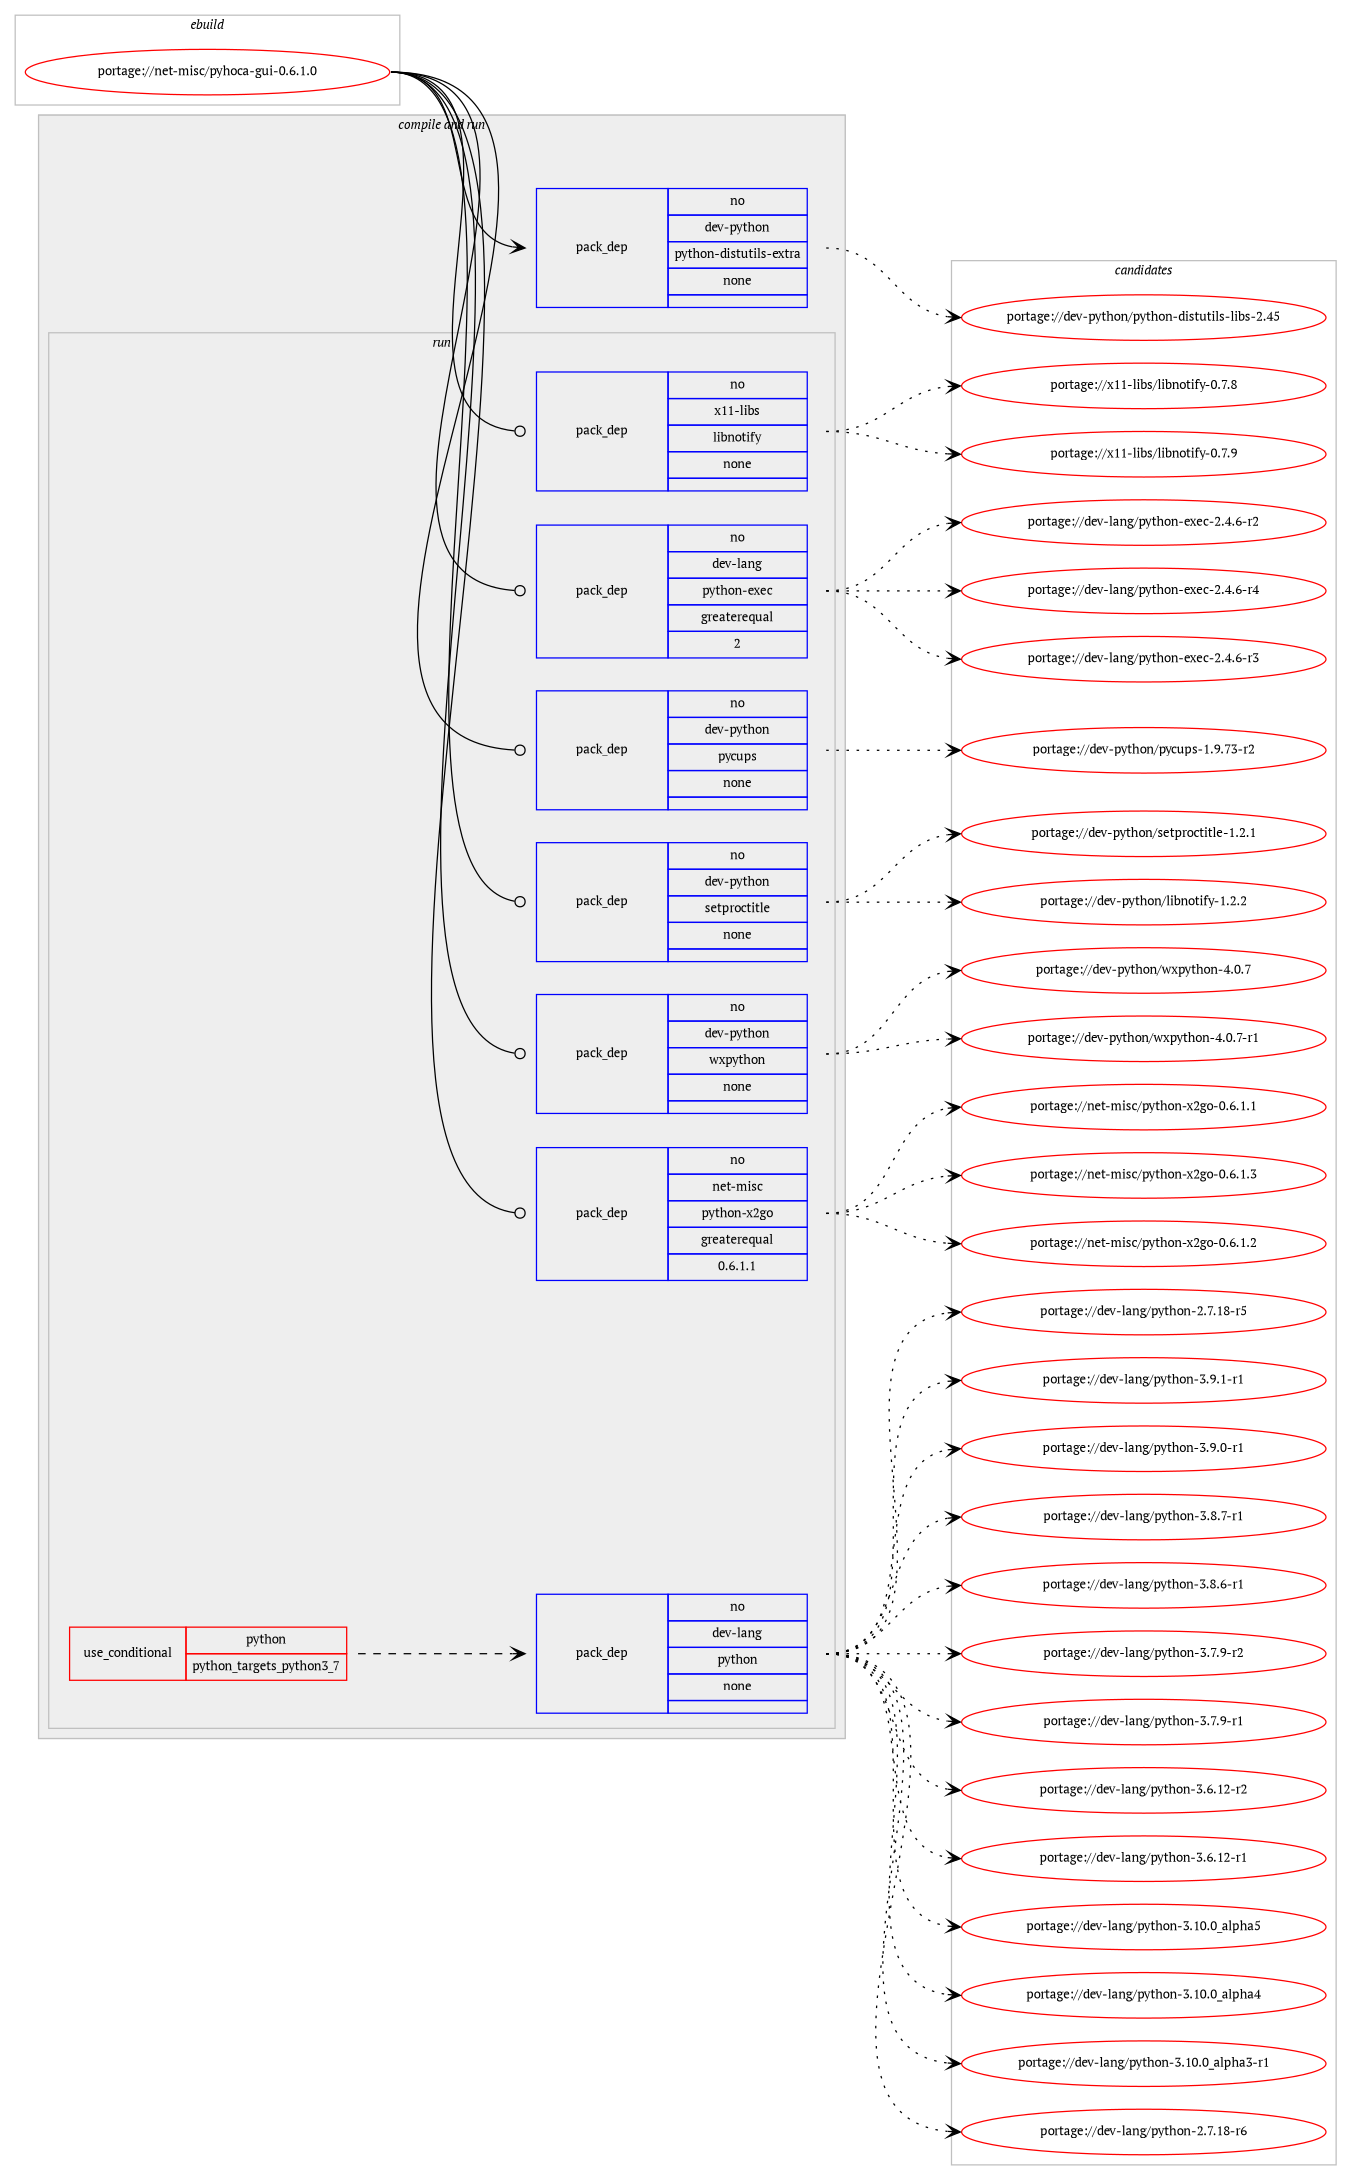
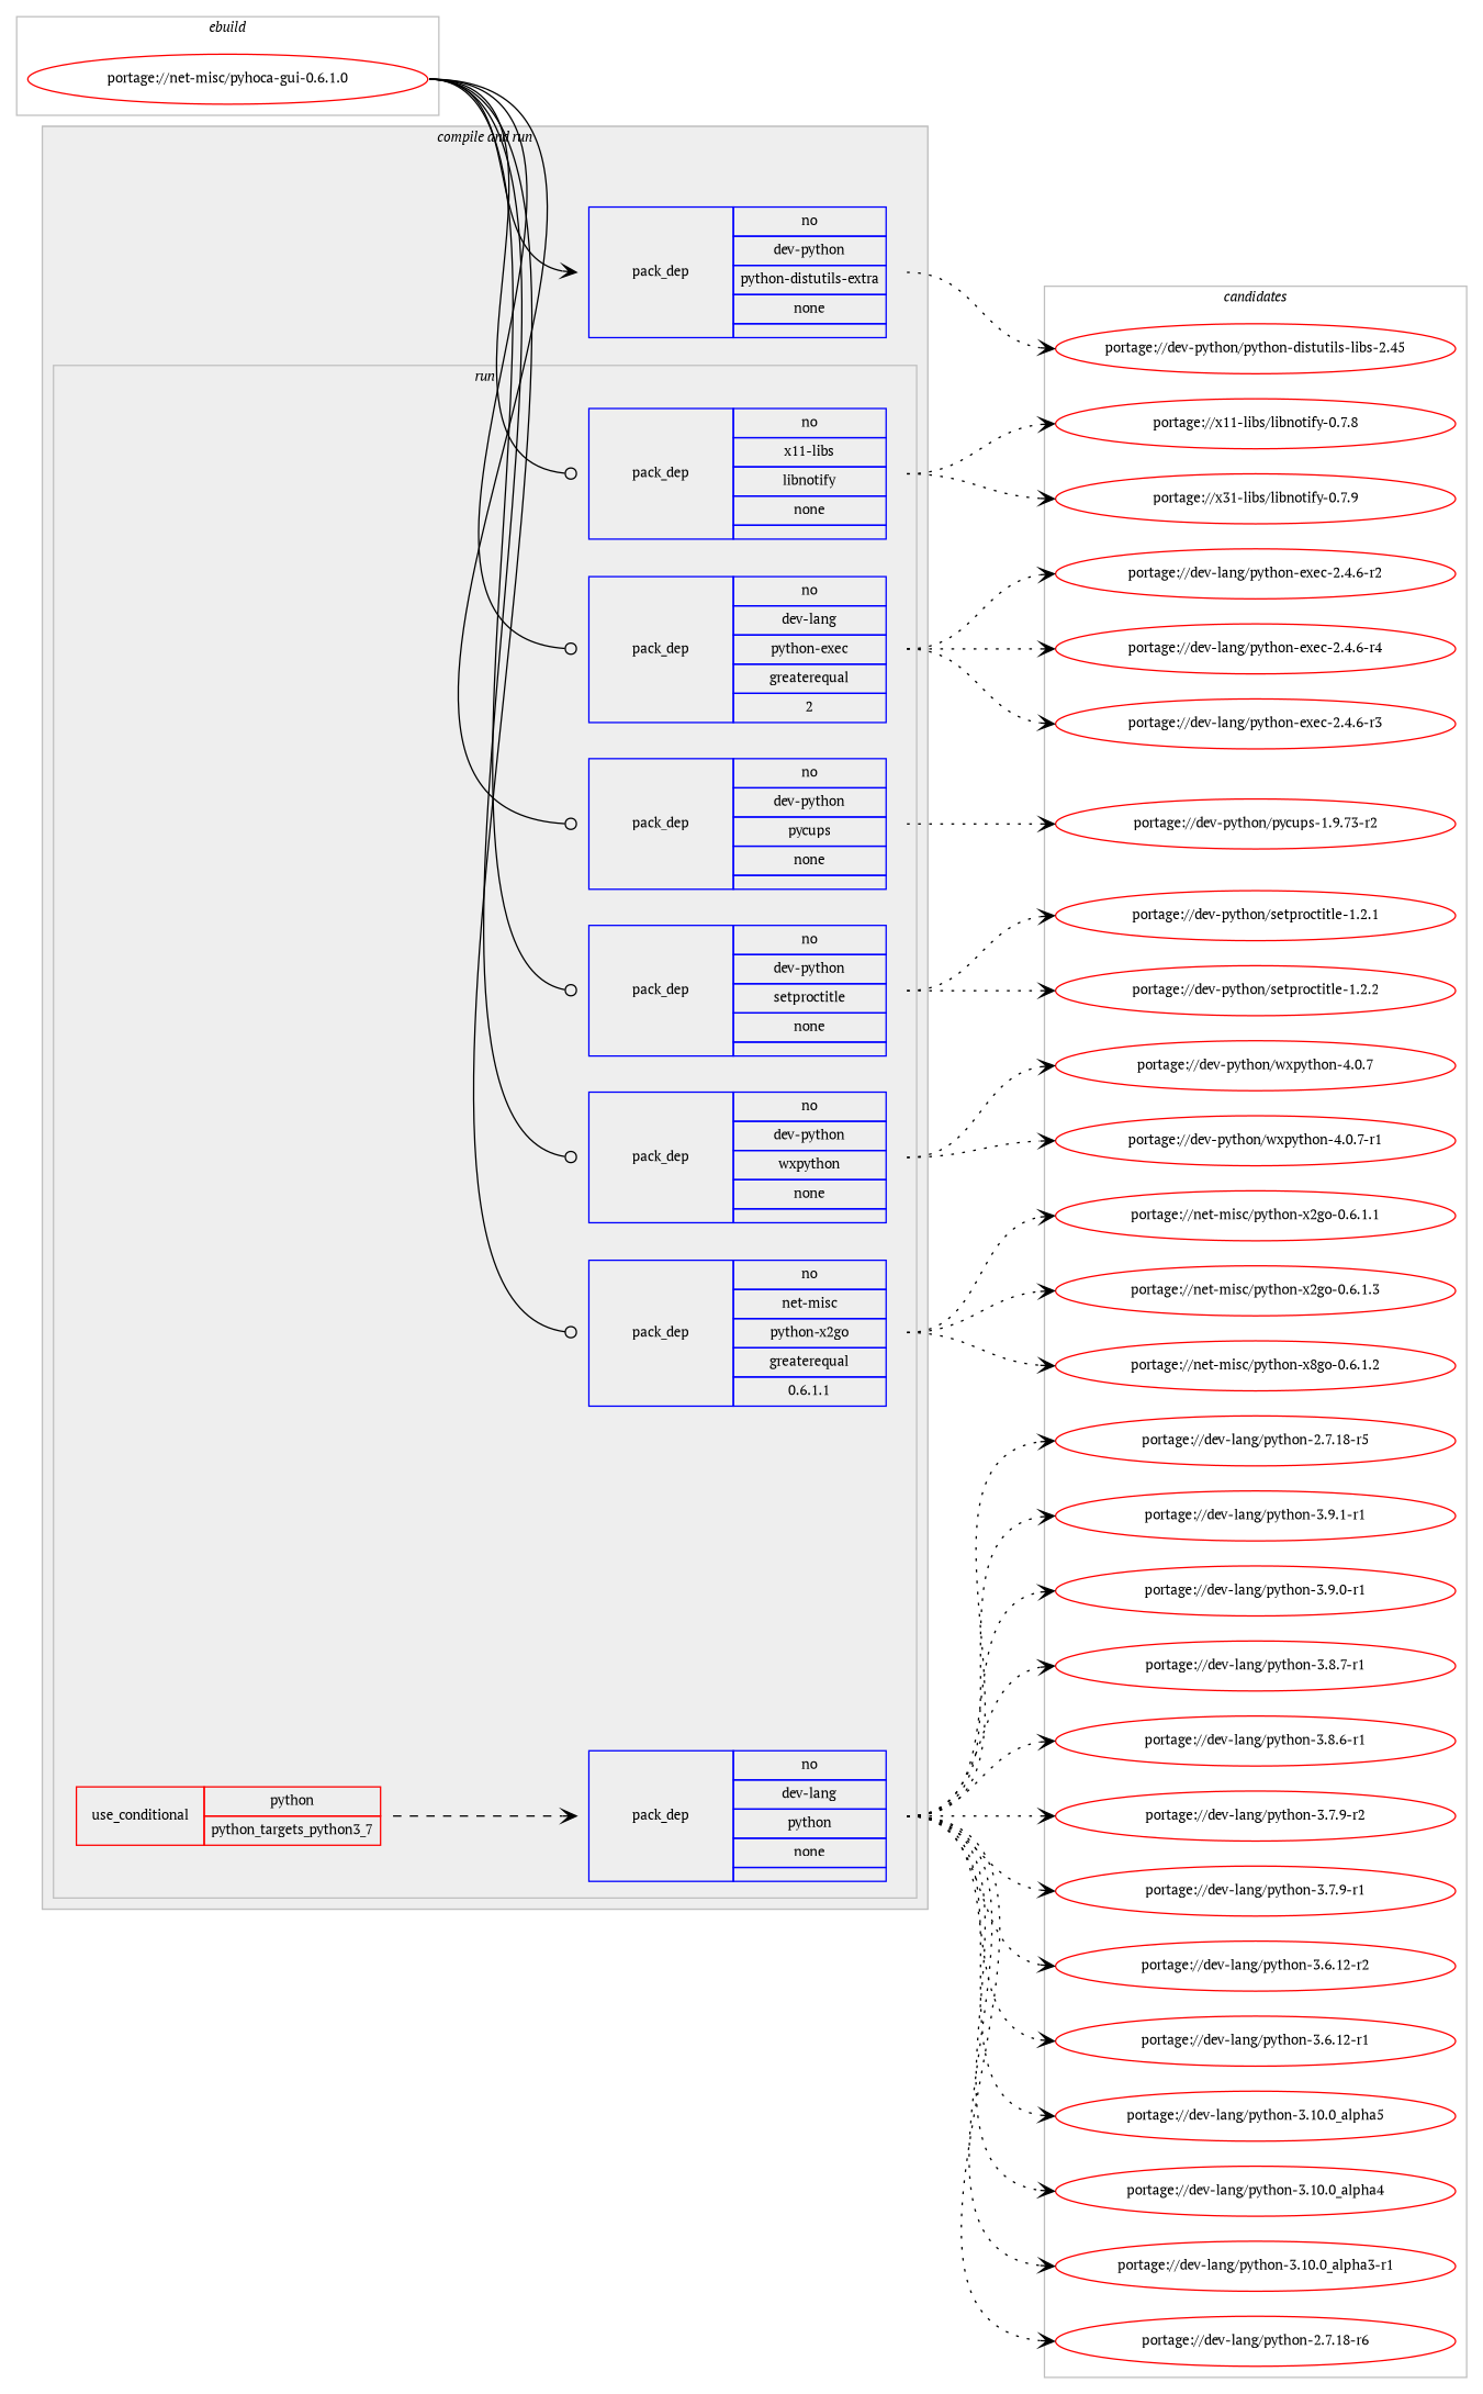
  digraph {
    compound=true
    concentrate=true
    fontname="PT Serif"
    fontsize=10
    newrank=true
    rankdir=LR
    ranksep=1.5
    node [color=red fontname="PT Serif" fontsize=10]
    edge [arrowhead=vee fontname="PT Serif" headport=w style=dotted tailport=e weight=100]
    n1 [label="portage://net-misc/pyhoca-gui-0.6.1.0" width=4]
    n2 [color=blue label=<<TABLE BORDER="0" CELLBORDER="1" CELLSPACING="0" CELLPADDING="4" WIDTH="220"><TR><TD ROWSPAN="6" CELLPADDING="30">pack_dep</TD></TR><TR><TD WIDTH="110">no</TD></TR><TR><TD>dev-python</TD></TR><TR><TD>python-distutils-extra</TD></TR><TR><TD>none</TD></TR><TR><TD></TD></TR></TABLE>> shape=none]
    n3 [color=blue label=<<TABLE BORDER="0" CELLBORDER="1" CELLSPACING="0" CELLPADDING="4" WIDTH="220"><TR><TD ROWSPAN="6" CELLPADDING="30">pack_dep</TD></TR><TR><TD WIDTH="110">no</TD></TR><TR><TD>dev-lang</TD></TR><TR><TD>python</TD></TR><TR><TD>none</TD></TR><TR><TD></TD></TR></TABLE>> shape=none]
    n4 [label=<<TABLE BORDER="0" CELLBORDER="1" CELLSPACING="0" CELLPADDING="4"><TR><TD ROWSPAN="3" CELLPADDING="10">use_conditional</TD></TR><TR><TD>python</TD></TR><TR><TD>python_targets_python3_7</TD></TR></TABLE>> shape=none]
    n5 [color=blue label=<<TABLE BORDER="0" CELLBORDER="1" CELLSPACING="0" CELLPADDING="4" WIDTH="220"><TR><TD ROWSPAN="6" CELLPADDING="30">pack_dep</TD></TR><TR><TD WIDTH="110">no</TD></TR><TR><TD>dev-lang</TD></TR><TR><TD>python-exec</TD></TR><TR><TD>greaterequal</TD></TR><TR><TD>2</TD></TR></TABLE>> shape=none]
    n6 [color=blue label=<<TABLE BORDER="0" CELLBORDER="1" CELLSPACING="0" CELLPADDING="4" WIDTH="220"><TR><TD ROWSPAN="6" CELLPADDING="30">pack_dep</TD></TR><TR><TD WIDTH="110">no</TD></TR><TR><TD>dev-python</TD></TR><TR><TD>pycups</TD></TR><TR><TD>none</TD></TR><TR><TD></TD></TR></TABLE>> shape=none]
    n7 [color=blue label=<<TABLE BORDER="0" CELLBORDER="1" CELLSPACING="0" CELLPADDING="4" WIDTH="220"><TR><TD ROWSPAN="6" CELLPADDING="30">pack_dep</TD></TR><TR><TD WIDTH="110">no</TD></TR><TR><TD>dev-python</TD></TR><TR><TD>setproctitle</TD></TR><TR><TD>none</TD></TR><TR><TD></TD></TR></TABLE>> shape=none]
    n8 [color=blue label=<<TABLE BORDER="0" CELLBORDER="1" CELLSPACING="0" CELLPADDING="4" WIDTH="220"><TR><TD ROWSPAN="6" CELLPADDING="30">pack_dep</TD></TR><TR><TD WIDTH="110">no</TD></TR><TR><TD>dev-python</TD></TR><TR><TD>wxpython</TD></TR><TR><TD>none</TD></TR><TR><TD></TD></TR></TABLE>> shape=none]
    n9 [color=blue label=<<TABLE BORDER="0" CELLBORDER="1" CELLSPACING="0" CELLPADDING="4" WIDTH="220"><TR><TD ROWSPAN="6" CELLPADDING="30">pack_dep</TD></TR><TR><TD WIDTH="110">no</TD></TR><TR><TD>net-misc</TD></TR><TR><TD>python-x2go</TD></TR><TR><TD>greaterequal</TD></TR><TR><TD>0.6.1.1</TD></TR></TABLE>> shape=none]
    n10 [color=blue label=<<TABLE BORDER="0" CELLBORDER="1" CELLSPACING="0" CELLPADDING="4" WIDTH="220"><TR><TD ROWSPAN="6" CELLPADDING="30">pack_dep</TD></TR><TR><TD WIDTH="110">no</TD></TR><TR><TD>x11-libs</TD></TR><TR><TD>libnotify</TD></TR><TR><TD>none</TD></TR><TR><TD></TD></TR></TABLE>> shape=none]
    n11 [label="portage://dev-python/python-distutils-libs-2.45" width=4]
    n12 [label="portage://dev-lang/python-3.9.1-r1" width=4]
    n13 [label="portage://dev-lang/python-3.9.0-r1" width=4]
    n14 [label="portage://dev-lang/python-3.8.7-r1" width=4]
    n15 [label="portage://dev-lang/python-3.8.6-r1" width=4]
    n16 [label="portage://dev-lang/python-3.7.9-r2" width=4]
    n17 [label="portage://dev-lang/python-3.7.9-r1" width=4]
    n18 [label="portage://dev-lang/python-3.6.12-r2" width=4]
    n19 [label="portage://dev-lang/python-3.6.12-r1" width=4]
    n20 [label="portage://dev-lang/python-3.10.0_alpha5" width=4]
    n21 [label="portage://dev-lang/python-3.10.0_alpha4" width=4]
    n22 [label="portage://dev-lang/python-3.10.0_alpha3-r1" width=4]
    n23 [label="portage://dev-lang/python-2.7.18-r6" width=4]
    n24 [label="portage://dev-lang/python-2.7.18-r5" width=4]
    n25 [label="portage://dev-lang/python-exec-2.4.6-r4" width=4]
    n26 [label="portage://dev-lang/python-exec-2.4.6-r3" width=4]
    n27 [label="portage://dev-lang/python-exec-2.4.6-r2" width=4]
    n28 [label="portage://dev-python/pycups-1.9.73-r2" width=4]
-   n29 [label="portage://dev-python/libnotify-1.2.2" width=4]
+   n29 [label="portage://dev-python/setproctitle-1.2.2" width=4]
    n30 [label="portage://dev-python/setproctitle-1.2.1" width=4]
    n31 [label="portage://dev-python/wxpython-4.0.7-r1" width=4]
    n32 [label="portage://dev-python/wxpython-4.0.7" width=4]
    n33 [label="portage://net-misc/python-x2go-0.6.1.3" width=4]
-   n34 [label="portage://net-misc/python-x2go-0.6.1.2" width=4]
+   n34 [label="portage://net-misc/python-x8go-0.6.1.2" width=4]
    n35 [label="portage://net-misc/python-x2go-0.6.1.1" width=4]
-   n36 [label="portage://x11-libs/libnotify-0.7.9" width=4]
+   n36 [label="portage://x31-libs/libnotify-0.7.9" width=4]
    n37 [label="portage://x11-libs/libnotify-0.7.8" width=4]
    subgraph cluster_1 {
      color=gray
      label=<<i>ebuild</i>>
      rank=same
      n1
    }
    subgraph cluster_2 {
      color=gray
      label=<<i>dependencies</i>>
      subgraph cluster_3 {
        color=gray
        fillcolor="#eeeeee"
        label=<<i>compile</i>>
        style=filled
        subgraph sub_4 {
          color=gray
          fillcolor="#eeeeee"
          label=<<i>compile</i>>
          style=filled
          n2
        }
      }
      subgraph cluster_5 {
        color=gray
        fillcolor="#eeeeee"
        label=<<i>compile and run</i>>
        style=filled
      }
      subgraph cluster_6 {
        color=gray
        fillcolor="#eeeeee"
        label=<<i>run</i>>
        style=filled
        subgraph sub_7 {
          color=gray
          fillcolor="#eeeeee"
          label=<<i>run</i>>
          style=filled
          n4
          subgraph sub_8 {
            color=gray
            fillcolor="#eeeeee"
            label=<<i>run</i>>
            style=filled
            n3
          }
        }
        subgraph sub_9 {
          color=gray
          fillcolor="#eeeeee"
          label=<<i>run</i>>
          style=filled
          n5
        }
        subgraph sub_10 {
          color=gray
          fillcolor="#eeeeee"
          label=<<i>run</i>>
          style=filled
          n6
        }
        subgraph sub_11 {
          color=gray
          fillcolor="#eeeeee"
          label=<<i>run</i>>
          style=filled
          n7
        }
        subgraph sub_12 {
          color=gray
          fillcolor="#eeeeee"
          label=<<i>run</i>>
          style=filled
          n8
        }
        subgraph sub_13 {
          color=gray
          fillcolor="#eeeeee"
          label=<<i>run</i>>
          style=filled
          n9
        }
        subgraph sub_14 {
          color=gray
          fillcolor="#eeeeee"
          label=<<i>run</i>>
          style=filled
          n10
        }
      }
    }
    subgraph cluster_15 {
      color=gray
      label=<<i>candidates</i>>
      rank=same
      subgraph sub_16 {
        color=black
        label=<<i>candidates</i>>
        nodesep=1
        rank=same
        n11
      }
      subgraph sub_17 {
        color=black
        label=<<i>candidates</i>>
        nodesep=1
        rank=same
        n12
        n13
        n14
        n15
        n16
        n17
        n18
        n19
        n20
        n21
        n22
        n23
        n24
      }
      subgraph sub_18 {
        color=black
        label=<<i>candidates</i>>
        nodesep=1
        rank=same
        n25
        n26
        n27
      }
      subgraph sub_19 {
        color=black
        label=<<i>candidates</i>>
        nodesep=1
        rank=same
        n28
      }
      subgraph sub_20 {
        color=black
        label=<<i>candidates</i>>
        nodesep=1
        rank=same
        n29
        n30
      }
      subgraph sub_21 {
        color=black
        label=<<i>candidates</i>>
        nodesep=1
        rank=same
        n31
        n32
      }
      subgraph sub_22 {
        color=black
        label=<<i>candidates</i>>
        nodesep=1
        rank=same
        n33
        n34
        n35
      }
      subgraph sub_23 {
        color=black
        label=<<i>candidates</i>>
        nodesep=1
        rank=same
        n36
        n37
      }
    }
    n1 -> n2 [style=solid weight=20]
    n1 -> n5 [arrowhead=odot style=solid weight=20]
    n1 -> n6 [arrowhead=odot style=solid weight=20]
    n1 -> n7 [arrowhead=odot style=solid weight=20]
    n1 -> n8 [arrowhead=odot style=solid weight=20]
    n1 -> n9 [arrowhead=odot style=solid weight=20]
    n1 -> n10 [arrowhead=odot style=solid weight=20]
    n2 -> n11
    n3 -> n12
    n3 -> n13
    n3 -> n14
    n3 -> n15
    n3 -> n16
    n3 -> n17
    n3 -> n18
    n3 -> n19
    n3 -> n20
    n3 -> n21
    n3 -> n22
    n3 -> n23
    n3 -> n24
    n4 -> n3 [style=dashed weight=20]
    n5 -> n25
    n5 -> n26
    n5 -> n27
    n6 -> n28
    n7 -> n29
    n7 -> n30
    n8 -> n31
    n8 -> n32
    n9 -> n33
    n9 -> n34
    n9 -> n35
    n10 -> n36
    n10 -> n37
  }
